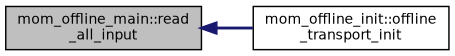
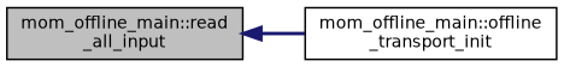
  digraph {
    rankdir=LR
    node [color=black fontname=Helvetica fontsize=10 shape=record style=filled]
    n1 [fillcolor=grey75 fontcolor=black height=0.2 label="mom_offline_main::read\l_all_input" width=0.4]
-   n2 [fillcolor=white height=0.2 label="mom_offline_init::offline\l_transport_init" width=0.4]
+   n2 [fillcolor=white height=0.2 label="mom_offline_main::offline\l_transport_init" width=0.4]
    n1 -> n2 [color=midnightblue dir=back fontname=Helvetica fontsize=10 labelfontname=Helvetica labelfontsize=10 style=bold]
  }
